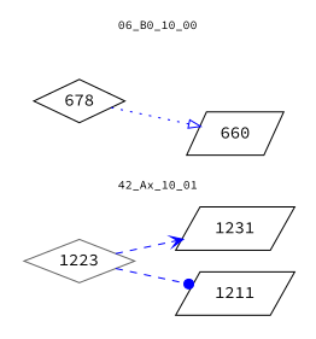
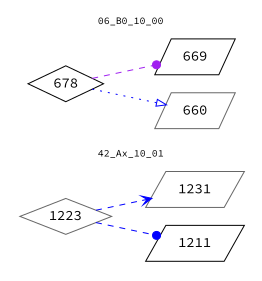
  digraph {
    fontname="Source Code Pro"
    rankdir=LR
    node [color=black fontname="Source Code Pro" shape=parallelogram]
    edge [arrowhead=dot color=blue fontname="Source Code Pro" style=dashed]
    n1 [color=gray40 label=1223 shape=diamond]
    n2 [label=1211]
-   n3 [label=1231]
+   n3 [color=gray40 label=1231]
    n4 [label=678 shape=diamond]
-   n5 [label=660]
+   n5 [color=gray40 label=660]
+   n6 [label=669]
    subgraph cluster_1 {
      color=white
      fontsize=10
      label="42_Ax_10_01"
      n1
      n2
      n3
    }
    subgraph cluster_2 {
      color=white
      fontsize=10
      label="06_B0_10_00"
      n4
      n5
+     n6
    }
    n1 -> n2
    n1 -> n3 [arrowhead=vee]
    n4 -> n5 [arrowhead=onormal style=dotted]
+   n4 -> n6 [color=purple]
  }
